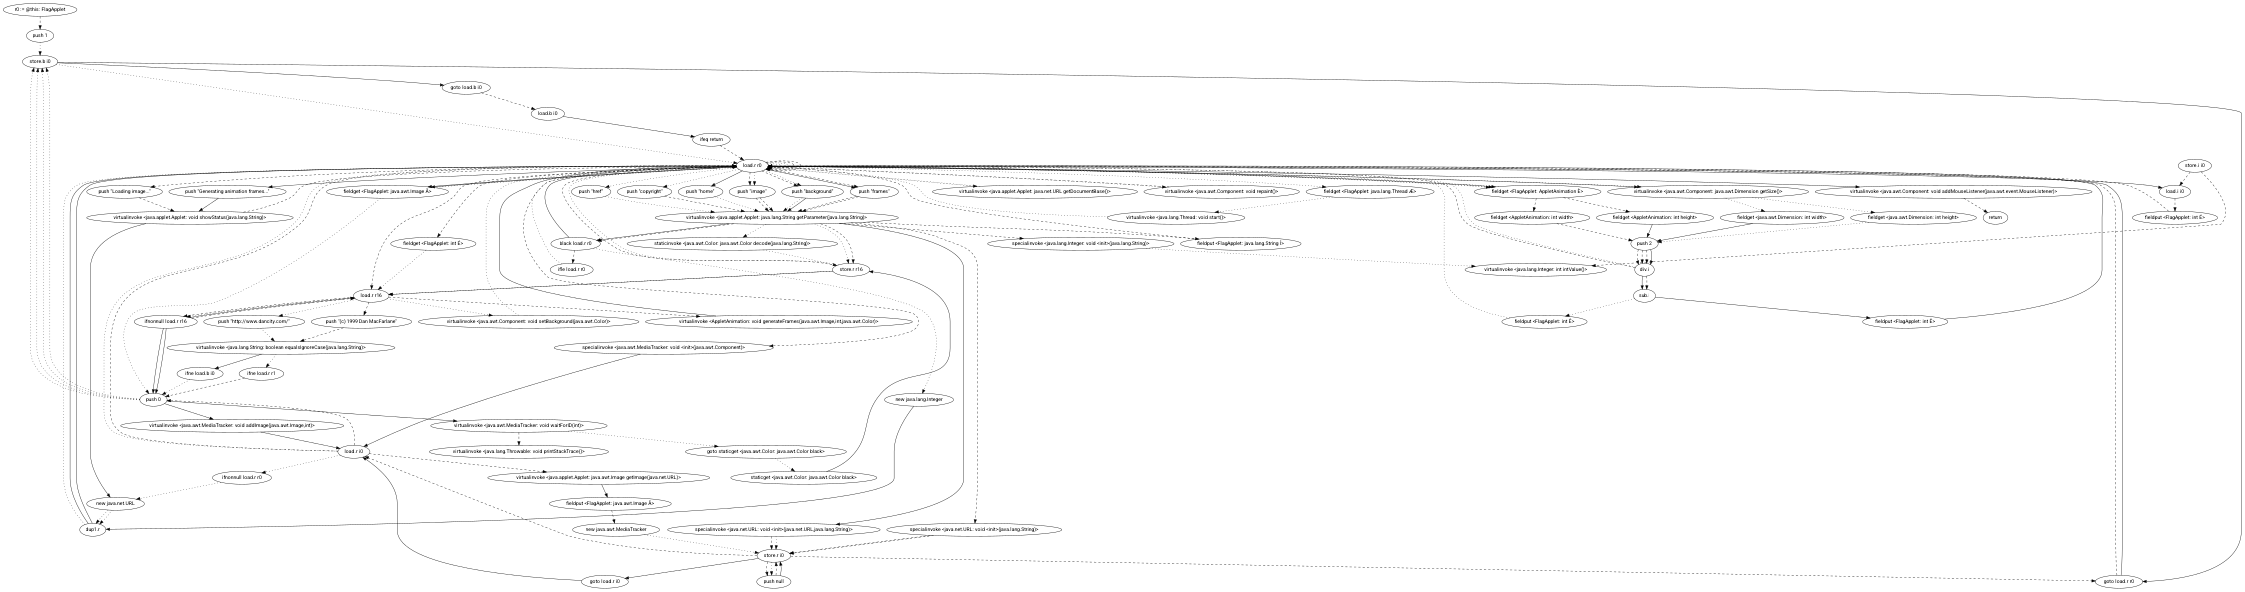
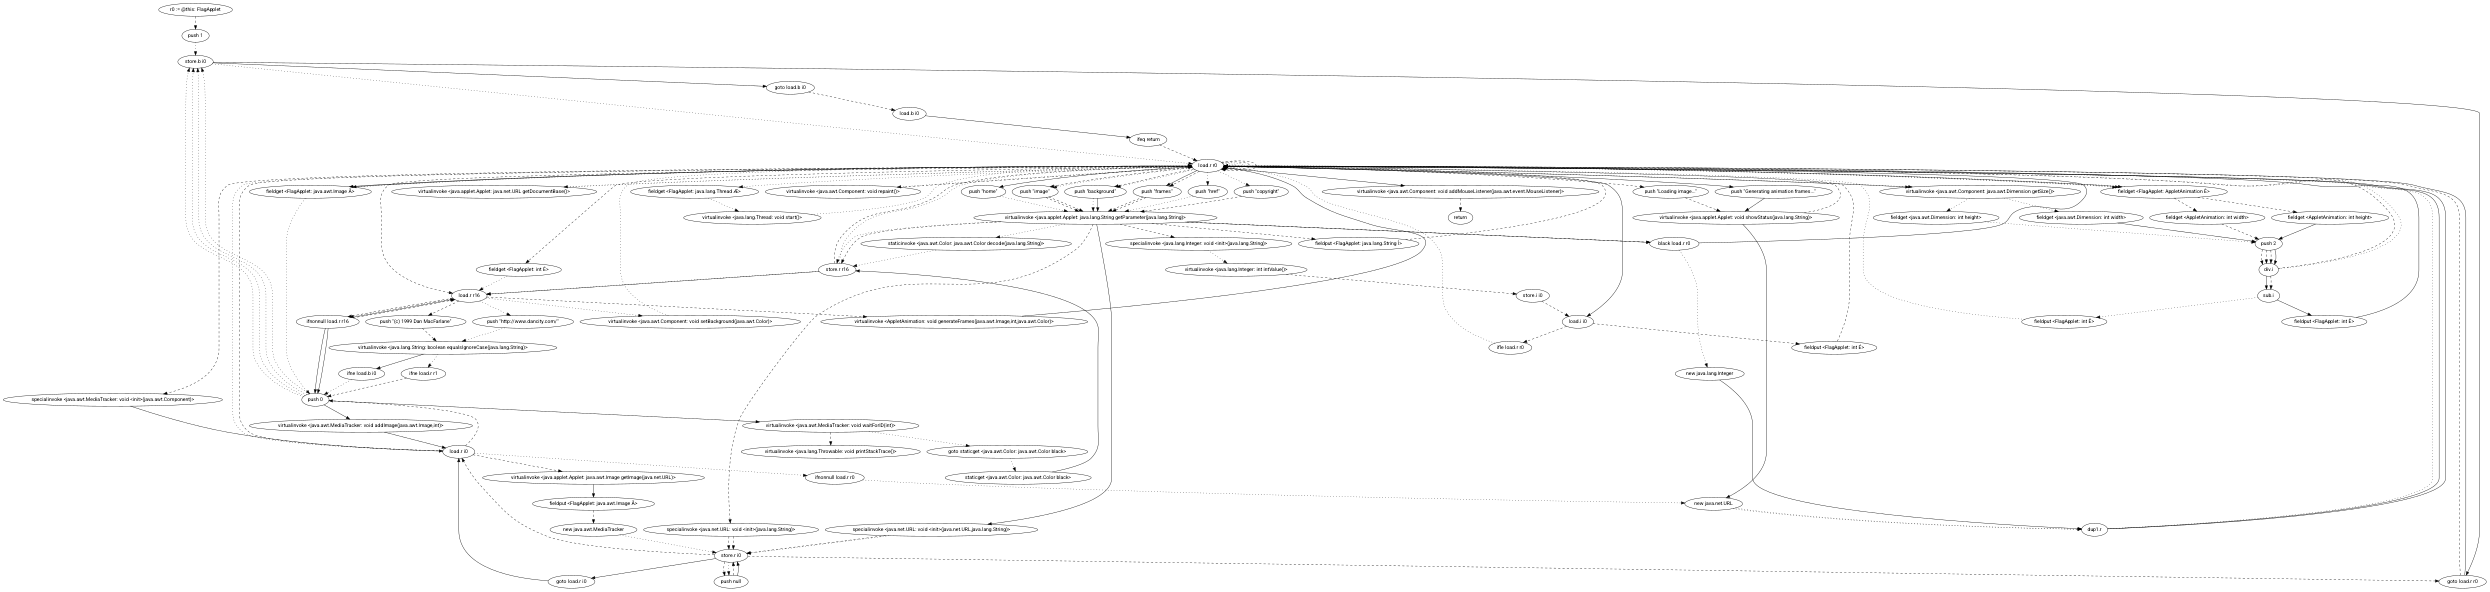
  digraph {
    fontname=Roboto
    node [fontname=Roboto]
    edge [fontname=Roboto style=dotted]
    "r0 := @this: FlagApplet"
    "push 1"
    "store.b i0"
    "load.r r0"
    "goto load.r r0"
    "goto load.b i0"
    "push \"copyright\""
    "load.r r16"
    "push \"home\""
    "push \"Loading image...\""
    "push \"image\""
    "virtualinvoke <java.applet.Applet: java.net.URL getDocumentBase()>"
    "specialinvoke <java.awt.MediaTracker: void <init>(java.awt.Component)>"
    "fieldget <FlagApplet: java.awt.Image Ã>"
    "push \"background\""
    "virtualinvoke <java.awt.Component: void repaint()>"
    "fieldget <FlagApplet: java.lang.Thread Æ>"
    "push \"Generating animation frames...\""
    "push \"frames\""
    "load.i i0"
    "fieldget <FlagApplet: AppletAnimation È>"
    "fieldget <FlagApplet: int É>"
    "virtualinvoke <java.awt.Component: java.awt.Dimension getSize()>"
    "push \"href\""
    "virtualinvoke <java.awt.Component: void addMouseListener(java.awt.event.MouseListener)>"
    "load.b i0"
    "virtualinvoke <java.applet.Applet: java.lang.String getParameter(java.lang.String)>"
    "ifnonnull load.r r16"
    "virtualinvoke <java.awt.Component: void setBackground(java.awt.Color)>"
    "virtualinvoke <AppletAnimation: void generateFrames(java.awt.Image,int,java.awt.Color)>"
    "push \"http://www.dancity.com/\""
    "push \"(c) 1999 Dan MacFarlane\""
    "virtualinvoke <java.applet.Applet: void showStatus(java.lang.String)>"
    "load.r i0"
    "push 0"
    "ifnonnull load.r r0"
    "virtualinvoke <java.applet.Applet: java.awt.Image getImage(java.net.URL)>"
    "virtualinvoke <java.lang.Thread: void start()>"
    "ifle load.r r0"
    "fieldput <FlagApplet: int É>"
    "fieldget <AppletAnimation: int width>"
    "fieldget <AppletAnimation: int height>"
    "fieldget <java.awt.Dimension: int width>"
    "fieldget <java.awt.Dimension: int height>"
    return
    "store.r r16"
    "specialinvoke <java.net.URL: void <init>(java.lang.String)>"
    "specialinvoke <java.net.URL: void <init>(java.net.URL,java.lang.String)>"
    n49 [label="black load.r r0"]
    "staticinvoke <java.awt.Color: java.awt.Color decode(java.lang.String)>"
    "specialinvoke <java.lang.Integer: void <init>(java.lang.String)>"
    "fieldput <FlagApplet: java.lang.String Î>"
    "store.r i0"
    "new java.lang.Integer"
    "virtualinvoke <java.lang.Integer: int intValue()>"
    "virtualinvoke <java.lang.String: boolean equalsIgnoreCase(java.lang.String)>"
    "virtualinvoke <java.awt.MediaTracker: void addImage(java.awt.Image,int)>"
    "virtualinvoke <java.awt.MediaTracker: void waitForID(int)>"
    "goto staticget <java.awt.Color: java.awt.Color black>"
    "virtualinvoke <java.lang.Throwable: void printStackTrace()>"
    "ifeq return"
    "new java.net.URL"
    "dup1.r"
    "goto load.r i0"
    "push null"
    "fieldput <FlagApplet: java.awt.Image Ã>"
    "new java.awt.MediaTracker"
    "staticget <java.awt.Color: java.awt.Color black>"
    "store.i i0"
    "push 2"
    "div.i"
    "sub.i"
    "fieldput <FlagApplet: int Ê>"
    "fieldput <FlagApplet: int Ë>"
    "ifne load.b i0"
    n76 [label="ifne load.r r1"]
    "r0 := @this: FlagApplet" -> "push 1" [style=dashed]
    "push 1" -> "store.b i0"
    "store.b i0" -> "load.r r0"
    "store.b i0" -> "goto load.r r0" [style=solid]
    "store.b i0" -> "goto load.b i0" [style=solid]
    "load.r r0" -> "load.r r0"
    "load.r r0" -> "load.r r0"
    "load.r r0" -> "load.r r0"
    "load.r r0" -> "load.r r0" [style=dashed]
    "load.r r0" -> "load.r r0" [style=dashed]
    "load.r r0" -> "push \"copyright\""
    "load.r r0" -> "load.r r16" [style=dashed]
    "load.r r0" -> "push \"home\"" [style=solid]
    "load.r r0" -> "push \"Loading image...\"" [style=dashed]
    "load.r r0" -> "push \"image\"" [style=dashed]
    "load.r r0" -> "push \"image\""
    "load.r r0" -> "virtualinvoke <java.applet.Applet: java.net.URL getDocumentBase()>"
    "load.r r0" -> "specialinvoke <java.awt.MediaTracker: void <init>(java.awt.Component)>" [style=dashed]
    "load.r r0" -> "fieldget <FlagApplet: java.awt.Image Ã>" [style=solid]
    "load.r r0" -> "fieldget <FlagApplet: java.awt.Image Ã>" [style=solid]
    "load.r r0" -> "push \"background\"" [style=dashed]
    "load.r r0" -> "push \"background\""
    "load.r r0" -> "virtualinvoke <java.awt.Component: void repaint()>"
    "load.r r0" -> "fieldget <FlagApplet: java.lang.Thread Æ>"
    "load.r r0" -> "push \"Generating animation frames...\"" [style=solid]
    "load.r r0" -> "push \"frames\"" [style=solid]
    "load.r r0" -> "push \"frames\"" [style=dashed]
    "load.r r0" -> "load.i i0" [style=solid]
    "load.r r0" -> "fieldget <FlagApplet: AppletAnimation È>"
    "load.r r0" -> "fieldget <FlagApplet: AppletAnimation È>"
    "load.r r0" -> "fieldget <FlagApplet: AppletAnimation È>" [style=solid]
    "load.r r0" -> "fieldget <FlagApplet: int É>" [style=dashed]
    "load.r r0" -> "virtualinvoke <java.awt.Component: java.awt.Dimension getSize()>" [style=solid]
    "load.r r0" -> "virtualinvoke <java.awt.Component: java.awt.Dimension getSize()>"
    "load.r r0" -> "push \"href\""
    "load.r r0" -> "virtualinvoke <java.awt.Component: void addMouseListener(java.awt.event.MouseListener)>" [style=solid]
    "goto load.r r0" -> "load.r r0" [style=dashed]
    "goto load.r r0" -> "load.r r0" [style=solid]
    "goto load.b i0" -> "load.b i0" [style=dashed]
    "push \"copyright\"" -> "virtualinvoke <java.applet.Applet: java.lang.String getParameter(java.lang.String)>" [style=dashed]
    "load.r r16" -> "ifnonnull load.r r16" [style=dashed]
    "load.r r16" -> "ifnonnull load.r r16"
    "load.r r16" -> "virtualinvoke <java.awt.Component: void setBackground(java.awt.Color)>"
    "load.r r16" -> "virtualinvoke <AppletAnimation: void generateFrames(java.awt.Image,int,java.awt.Color)>" [style=dashed]
    "load.r r16" -> "push \"http://www.dancity.com/\""
    "load.r r16" -> "push \"(c) 1999 Dan MacFarlane\"" [style=dashed]
    "push \"home\"" -> "virtualinvoke <java.applet.Applet: java.lang.String getParameter(java.lang.String)>"
    "push \"Loading image...\"" -> "virtualinvoke <java.applet.Applet: void showStatus(java.lang.String)>" [style=dashed]
    "push \"image\"" -> "virtualinvoke <java.applet.Applet: java.lang.String getParameter(java.lang.String)>" [style=dashed]
    "push \"image\"" -> "virtualinvoke <java.applet.Applet: java.lang.String getParameter(java.lang.String)>" [style=dashed]
    "virtualinvoke <java.applet.Applet: java.net.URL getDocumentBase()>" -> "load.r r0"
    "specialinvoke <java.awt.MediaTracker: void <init>(java.awt.Component)>" -> "load.r i0" [style=solid]
    "fieldget <FlagApplet: java.awt.Image Ã>" -> "load.r r0"
    "fieldget <FlagApplet: java.awt.Image Ã>" -> "push 0"
    "push \"background\"" -> "virtualinvoke <java.applet.Applet: java.lang.String getParameter(java.lang.String)>"
    "push \"background\"" -> "virtualinvoke <java.applet.Applet: java.lang.String getParameter(java.lang.String)>" [style=solid]
    "virtualinvoke <java.awt.Component: void repaint()>" -> "load.r r0" [style=dashed]
    "fieldget <FlagApplet: java.lang.Thread Æ>" -> "virtualinvoke <java.lang.Thread: void start()>"
    "push \"Generating animation frames...\"" -> "virtualinvoke <java.applet.Applet: void showStatus(java.lang.String)>" [style=solid]
    "push \"frames\"" -> "virtualinvoke <java.applet.Applet: java.lang.String getParameter(java.lang.String)>" [style=dashed]
    "push \"frames\"" -> "virtualinvoke <java.applet.Applet: java.lang.String getParameter(java.lang.String)>" [style=dashed]
-   n49 -> "ifle load.r r0" [style=dashed]
+   "load.i i0" -> "ifle load.r r0" [style=dashed]
    "load.i i0" -> "fieldput <FlagApplet: int É>" [style=dashed]
    "fieldget <FlagApplet: AppletAnimation È>" -> "load.r r0"
    "fieldget <FlagApplet: AppletAnimation È>" -> "fieldget <AppletAnimation: int width>" [style=dashed]
    "fieldget <FlagApplet: AppletAnimation È>" -> "fieldget <AppletAnimation: int height>" [style=dashed]
    "fieldget <FlagApplet: int É>" -> "load.r r16"
    "virtualinvoke <java.awt.Component: java.awt.Dimension getSize()>" -> "fieldget <java.awt.Dimension: int width>"
    "virtualinvoke <java.awt.Component: java.awt.Dimension getSize()>" -> "fieldget <java.awt.Dimension: int height>"
    "push \"href\"" -> "virtualinvoke <java.applet.Applet: java.lang.String getParameter(java.lang.String)>"
    "virtualinvoke <java.awt.Component: void addMouseListener(java.awt.event.MouseListener)>" -> return [style=dashed]
    "load.b i0" -> "ifeq return" [style=solid]
    "virtualinvoke <java.applet.Applet: java.lang.String getParameter(java.lang.String)>" -> "store.r r16"
    "virtualinvoke <java.applet.Applet: java.lang.String getParameter(java.lang.String)>" -> "store.r r16" [style=dashed]
    "virtualinvoke <java.applet.Applet: java.lang.String getParameter(java.lang.String)>" -> "specialinvoke <java.net.URL: void <init>(java.lang.String)>" [style=dashed]
    "virtualinvoke <java.applet.Applet: java.lang.String getParameter(java.lang.String)>" -> "specialinvoke <java.net.URL: void <init>(java.net.URL,java.lang.String)>" [style=solid]
    "virtualinvoke <java.applet.Applet: java.lang.String getParameter(java.lang.String)>" -> n49 [style=solid]
    "virtualinvoke <java.applet.Applet: java.lang.String getParameter(java.lang.String)>" -> n49 [style=dashed]
    "virtualinvoke <java.applet.Applet: java.lang.String getParameter(java.lang.String)>" -> "staticinvoke <java.awt.Color: java.awt.Color decode(java.lang.String)>"
    "virtualinvoke <java.applet.Applet: java.lang.String getParameter(java.lang.String)>" -> "specialinvoke <java.lang.Integer: void <init>(java.lang.String)>" [style=dashed]
    "virtualinvoke <java.applet.Applet: java.lang.String getParameter(java.lang.String)>" -> "fieldput <FlagApplet: java.lang.String Î>" [style=dashed]
    "ifnonnull load.r r16" -> "load.r r16" [style=solid]
    "ifnonnull load.r r16" -> "load.r r16" [style=dashed]
    "ifnonnull load.r r16" -> "push 0" [style=solid]
    "ifnonnull load.r r16" -> "push 0" [style=solid]
    "virtualinvoke <java.awt.Component: void setBackground(java.awt.Color)>" -> "load.r r0"
    "virtualinvoke <AppletAnimation: void generateFrames(java.awt.Image,int,java.awt.Color)>" -> "load.r r0" [style=solid]
    "push \"http://www.dancity.com/\"" -> "virtualinvoke <java.lang.String: boolean equalsIgnoreCase(java.lang.String)>"
    "push \"(c) 1999 Dan MacFarlane\"" -> "virtualinvoke <java.lang.String: boolean equalsIgnoreCase(java.lang.String)>" [style=dashed]
    "virtualinvoke <java.applet.Applet: void showStatus(java.lang.String)>" -> "load.r r0" [style=dashed]
    "virtualinvoke <java.applet.Applet: void showStatus(java.lang.String)>" -> "new java.net.URL" [style=solid]
    "load.r i0" -> "load.r r0"
    "load.r i0" -> "load.r r0" [style=dashed]
    "load.r i0" -> "push 0" [style=dashed]
    "load.r i0" -> "ifnonnull load.r r0"
    "load.r i0" -> "virtualinvoke <java.applet.Applet: java.awt.Image getImage(java.net.URL)>" [style=dashed]
    "push 0" -> "store.b i0"
    "push 0" -> "store.b i0"
    "push 0" -> "store.b i0"
    "push 0" -> "store.b i0"
    "push 0" -> "virtualinvoke <java.awt.MediaTracker: void addImage(java.awt.Image,int)>" [style=solid]
    "push 0" -> "virtualinvoke <java.awt.MediaTracker: void waitForID(int)>" [style=solid]
    "ifnonnull load.r r0" -> "new java.net.URL"
    "virtualinvoke <java.applet.Applet: java.awt.Image getImage(java.net.URL)>" -> "fieldput <FlagApplet: java.awt.Image Ã>" [style=solid]
    "virtualinvoke <java.lang.Thread: void start()>" -> "load.r r0"
    "ifle load.r r0" -> "load.r r0"
    "fieldput <FlagApplet: int É>" -> "load.r r0" [style=dashed]
    "fieldget <AppletAnimation: int width>" -> "push 2" [style=dashed]
    "fieldget <AppletAnimation: int height>" -> "push 2" [style=solid]
    "fieldget <java.awt.Dimension: int width>" -> "push 2" [style=solid]
    "fieldget <java.awt.Dimension: int height>" -> "push 2"
    "store.r r16" -> "load.r r0" [style=dashed]
    "store.r r16" -> "load.r r0"
    "store.r r16" -> "load.r r16"
    "store.r r16" -> "load.r r16" [style=solid]
    "specialinvoke <java.net.URL: void <init>(java.lang.String)>" -> "store.r i0" [style=dashed]
    "specialinvoke <java.net.URL: void <init>(java.lang.String)>" -> "store.r i0" [style=dashed]
    "specialinvoke <java.net.URL: void <init>(java.net.URL,java.lang.String)>" -> "store.r i0" [style=dashed]
    "specialinvoke <java.net.URL: void <init>(java.net.URL,java.lang.String)>" -> "store.r i0"
    n49 -> "load.r r0" [style=solid]
    n49 -> "new java.lang.Integer"
    "staticinvoke <java.awt.Color: java.awt.Color decode(java.lang.String)>" -> "store.r r16"
    "specialinvoke <java.lang.Integer: void <init>(java.lang.String)>" -> "virtualinvoke <java.lang.Integer: int intValue()>"
    "fieldput <FlagApplet: java.lang.String Î>" -> "load.r r0" [style=dashed]
    "store.r i0" -> "goto load.r r0" [style=dashed]
    "store.r i0" -> "load.r i0" [style=dashed]
    "store.r i0" -> "goto load.r i0" [style=solid]
    "store.r i0" -> "push null" [style=dashed]
    "store.r i0" -> "push null"
    "new java.lang.Integer" -> "dup1.r" [style=solid]
-   "store.i i0" -> "virtualinvoke <java.lang.Integer: int intValue()>" [style=dashed]
+   "virtualinvoke <java.lang.Integer: int intValue()>" -> "store.i i0" [style=dashed]
    "virtualinvoke <java.lang.String: boolean equalsIgnoreCase(java.lang.String)>" -> "ifne load.b i0" [style=solid]
    "virtualinvoke <java.lang.String: boolean equalsIgnoreCase(java.lang.String)>" -> n76
    "virtualinvoke <java.awt.MediaTracker: void addImage(java.awt.Image,int)>" -> "load.r i0" [style=solid]
    "virtualinvoke <java.awt.MediaTracker: void waitForID(int)>" -> "goto staticget <java.awt.Color: java.awt.Color black>"
    "virtualinvoke <java.awt.MediaTracker: void waitForID(int)>" -> "virtualinvoke <java.lang.Throwable: void printStackTrace()>" [style=dashed]
    "goto staticget <java.awt.Color: java.awt.Color black>" -> "staticget <java.awt.Color: java.awt.Color black>"
    "ifeq return" -> "load.r r0" [style=dashed]
    "new java.net.URL" -> "dup1.r"
    "new java.net.URL" -> "dup1.r"
    "dup1.r" -> "load.r r0"
    "dup1.r" -> "load.r r0" [style=solid]
    "dup1.r" -> "load.r r0" [style=solid]
    "goto load.r i0" -> "load.r i0" [style=solid]
    "push null" -> "store.r i0" [style=dashed]
    "push null" -> "store.r i0" [style=solid]
    "fieldput <FlagApplet: java.awt.Image Ã>" -> "new java.awt.MediaTracker" [style=dashed]
    "new java.awt.MediaTracker" -> "store.r i0"
    "staticget <java.awt.Color: java.awt.Color black>" -> "store.r r16" [style=solid]
    "store.i i0" -> "load.i i0" [style=dashed]
    "push 2" -> "div.i" [style=dashed]
    "push 2" -> "div.i" [style=dashed]
    "push 2" -> "div.i" [style=dashed]
    "push 2" -> "div.i" [style=solid]
    "div.i" -> "load.r r0" [style=dashed]
    "div.i" -> "load.r r0"
    "div.i" -> "sub.i" [style=solid]
    "div.i" -> "sub.i" [style=dashed]
    "sub.i" -> "fieldput <FlagApplet: int Ê>"
    "sub.i" -> "fieldput <FlagApplet: int Ë>" [style=solid]
    "fieldput <FlagApplet: int Ê>" -> "load.r r0"
    "fieldput <FlagApplet: int Ë>" -> "load.r r0" [style=solid]
    "ifne load.b i0" -> "push 0"
    n76 -> "push 0" [style=dashed]
  }
